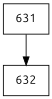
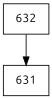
  digraph {
    fontname=Ubuntu
    node [shape=record fontname=Ubuntu]
    n1 [label="{632}"]
    n2 [label="{631}"]
-   n2 -> n1 [fontname=Ubuntu]
+   n1 -> n2 [fontname=Ubuntu]
  }
